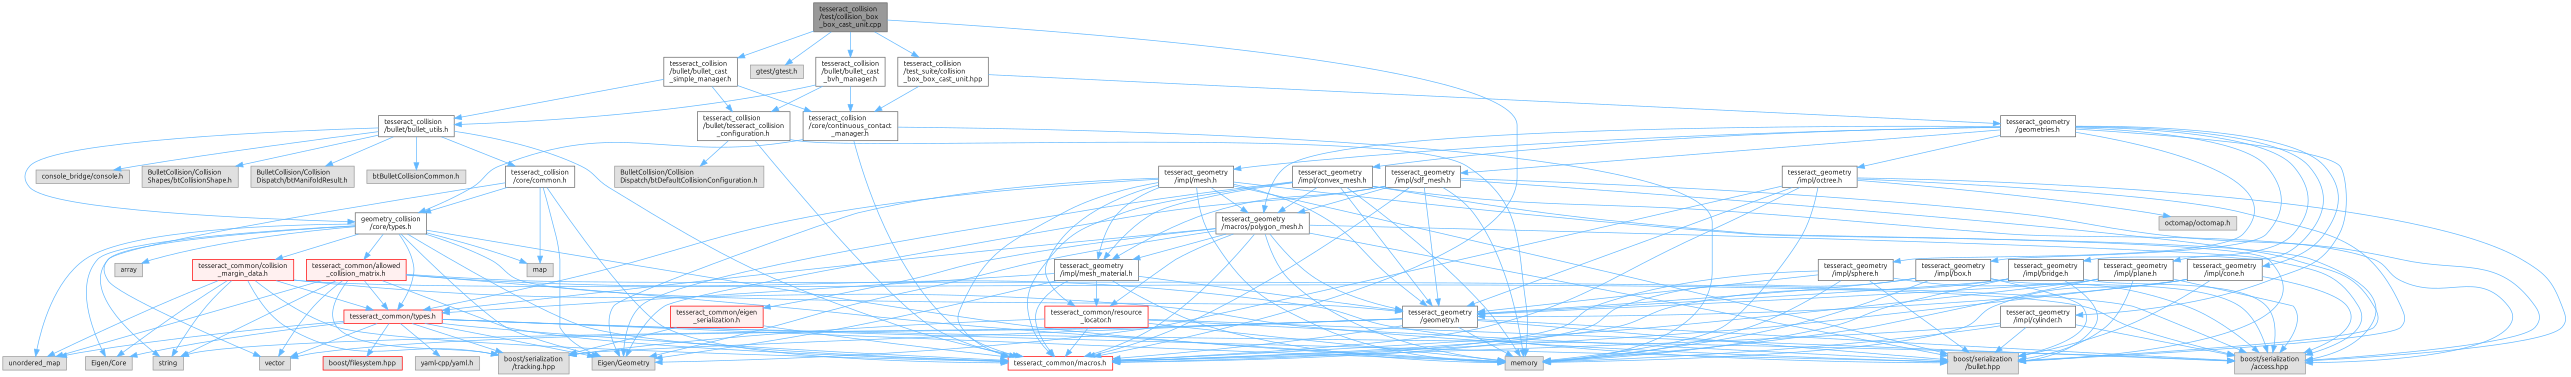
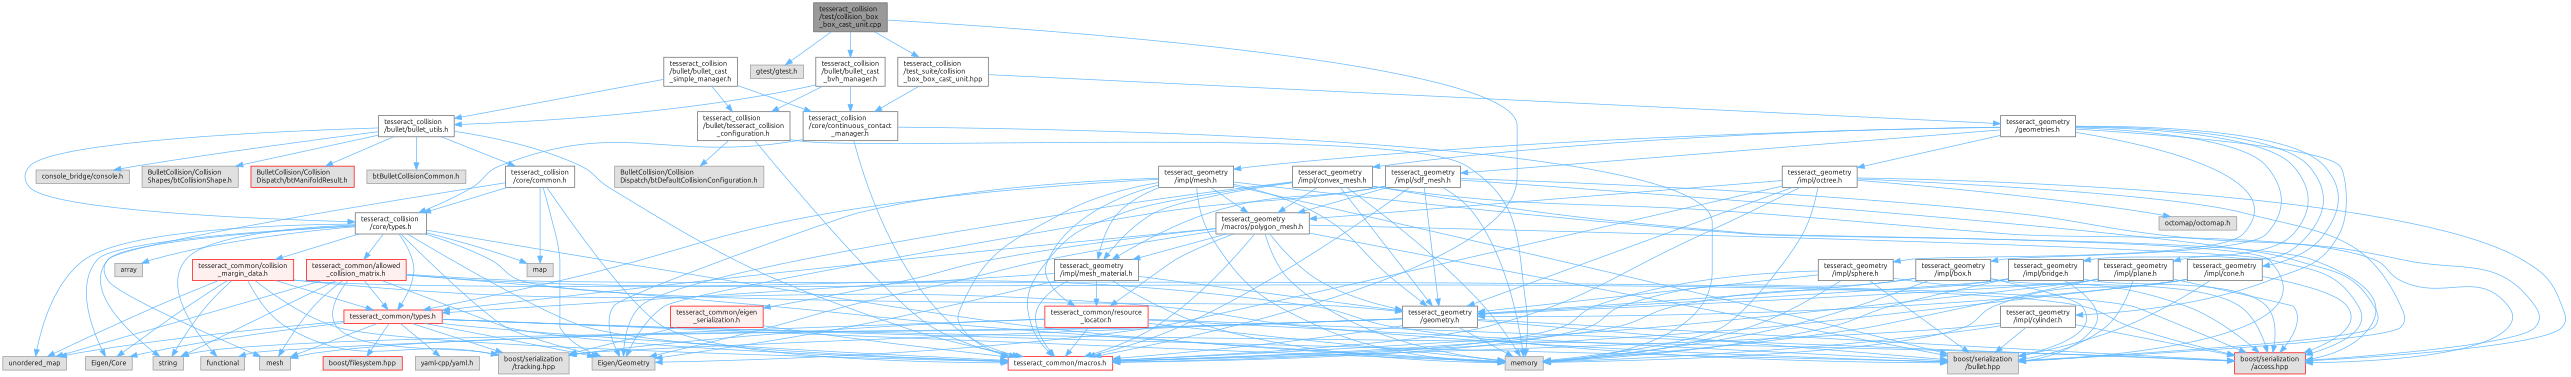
  digraph {
    fontname=Ubuntu
    node [color=grey40 fillcolor=white fontname=Ubuntu fontsize=10 shape=box style=filled]
    edge [color=steelblue1 fontname=Ubuntu fontsize=10 labelfontname=Helvetica labelfontsize=10 style=solid]
    n1 [color=gray40 fillcolor=grey60 fontcolor=black height=0.2 label="tesseract_collision\l/test/collision_box\l_box_cast_unit.cpp" width=0.4]
    n2 [color=red height=0.2 label="tesseract_common/macros.h" width=0.4]
    n3 [color=grey60 fillcolor="#E0E0E0" height=0.2 label="gtest/gtest.h" width=0.4]
    n4 [height=0.2 label="tesseract_collision\l/bullet/bullet_cast\l_simple_manager.h" width=0.4]
    n5 [height=0.2 label="tesseract_collision\l/bullet/bullet_cast\l_bvh_manager.h" width=0.4]
    n6 [height=0.2 label="tesseract_collision\l/test_suite/collision\l_box_box_cast_unit.hpp" width=0.4]
    n7 [height=0.2 label="tesseract_collision\l/bullet/bullet_utils.h" width=0.4]
    n8 [height=0.2 label="tesseract_collision\l/core/continuous_contact\l_manager.h" width=0.4]
    n9 [height=0.2 label="tesseract_collision\l/bullet/tesseract_collision\l_configuration.h" width=0.4]
    n10 [height=0.2 label="tesseract_geometry\l/geometries.h" width=0.4]
    n11 [color=grey60 fillcolor="#E0E0E0" height=0.2 label="BulletCollision/Collision\lShapes/btCollisionShape.h" width=0.4]
-   n12 [color=grey60 fillcolor="#E0E0E0" height=0.2 label="BulletCollision/Collision\lDispatch/btManifoldResult.h" width=0.4]
+   n12 [color=red fillcolor="#E0E0E0" height=0.2 label="BulletCollision/Collision\lDispatch/btManifoldResult.h" width=0.4]
    n13 [color=grey60 fillcolor="#E0E0E0" height=0.2 label="btBulletCollisionCommon.h" width=0.4]
    n14 [color=grey60 fillcolor="#E0E0E0" height=0.2 label="console_bridge/console.h" width=0.4]
-   n15 [height=0.2 label="geometry_collision\l/core/types.h" width=0.4]
+   n15 [height=0.2 label="tesseract_collision\l/core/types.h" width=0.4]
    n16 [height=0.2 label="tesseract_collision\l/core/common.h" width=0.4]
    n17 [color=grey60 fillcolor="#E0E0E0" height=0.2 label=memory width=0.4]
    n18 [color=grey60 fillcolor="#E0E0E0" height=0.2 label="BulletCollision/Collision\lDispatch/btDefaultCollisionConfiguration.h" width=0.4]
    n19 [color=grey60 fillcolor="#E0E0E0" height=0.2 label="Eigen/Core" width=0.4]
    n20 [color=grey60 fillcolor="#E0E0E0" height=0.2 label="Eigen/Geometry" width=0.4]
    n21 [color=grey60 fillcolor="#E0E0E0" height=0.2 label=map width=0.4]
    n22 [color=grey60 fillcolor="#E0E0E0" height=0.2 label=array width=0.4]
    n23 [color=grey60 fillcolor="#E0E0E0" height=0.2 label=unordered_map width=0.4]
+   n24 [color=grey60 fillcolor="#E0E0E0" height=0.2 label=functional width=0.4]
    n25 [height=0.2 label="tesseract_geometry\l/geometry.h" width=0.4]
    n26 [color=red fillcolor="#FFF0F0" height=0.2 label="tesseract_common/types.h" width=0.4]
    n27 [color=red fillcolor="#FFF0F0" height=0.2 label="tesseract_common/collision\l_margin_data.h" width=0.4]
    n28 [color=red fillcolor="#FFF0F0" height=0.2 label="tesseract_common/allowed\l_collision_matrix.h" width=0.4]
    n29 [color=grey60 fillcolor="#E0E0E0" height=0.2 label=string width=0.4]
-   n30 [color=grey60 fillcolor="#E0E0E0" height=0.2 label=vector width=0.4]
-   n31 [color=grey60 fillcolor="#E0E0E0" height=0.2 label="boost/serialization\l/access.hpp" width=0.4]
+   n30 [color=grey60 fillcolor="#E0E0E0" height=0.2 label=mesh width=0.4]
+   n31 [color=red fillcolor="#E0E0E0" height=0.2 label="boost/serialization\l/access.hpp" width=0.4]
    n32 [color=grey60 fillcolor="#E0E0E0" height=0.2 label="boost/serialization\l/bullet.hpp" width=0.4]
    n33 [color=grey60 fillcolor="#E0E0E0" height=0.2 label="boost/serialization\l/tracking.hpp" width=0.4]
    n34 [color=red fillcolor="#E0E0E0" height=0.2 label="boost/filesystem.hpp" width=0.4]
    n35 [color=grey60 fillcolor="#E0E0E0" height=0.2 label="yaml-cpp/yaml.h" width=0.4]
    n36 [height=0.2 label="tesseract_geometry\l/impl/box.h" width=0.4]
    n37 [height=0.2 label="tesseract_geometry\l/impl/bridge.h" width=0.4]
    n38 [height=0.2 label="tesseract_geometry\l/impl/cone.h" width=0.4]
    n39 [height=0.2 label="tesseract_geometry\l/impl/convex_mesh.h" width=0.4]
    n40 [height=0.2 label="tesseract_geometry\l/macros/polygon_mesh.h" width=0.4]
    n41 [height=0.2 label="tesseract_geometry\l/impl/cylinder.h" width=0.4]
    n42 [height=0.2 label="tesseract_geometry\l/impl/mesh.h" width=0.4]
    n43 [height=0.2 label="tesseract_geometry\l/impl/octree.h" width=0.4]
    n44 [height=0.2 label="tesseract_geometry\l/impl/plane.h" width=0.4]
    n45 [height=0.2 label="tesseract_geometry\l/impl/sdf_mesh.h" width=0.4]
    n46 [height=0.2 label="tesseract_geometry\l/impl/sphere.h" width=0.4]
    n47 [height=0.2 label="tesseract_geometry\l/impl/mesh_material.h" width=0.4]
    n48 [color=red height=0.2 label="tesseract_common/resource\l_locator.h" width=0.4]
    n49 [color=red fillcolor="#FFF0F0" height=0.2 label="tesseract_common/eigen\l_serialization.h" width=0.4]
    n50 [color=grey60 fillcolor="#E0E0E0" height=0.2 label="octomap/octomap.h" width=0.4]
    n1 -> n2
    n1 -> n3
-   n1 -> n4
    n1 -> n5
    n1 -> n6
    n4 -> n7
    n4 -> n8
    n4 -> n9
    n5 -> n7
    n5 -> n8
    n5 -> n9
    n6 -> n8
    n6 -> n10
    n7 -> n2
    n7 -> n11
    n7 -> n12
    n7 -> n13
    n7 -> n14
    n7 -> n15
    n7 -> n16
    n8 -> n2
    n8 -> n15
    n8 -> n17
    n9 -> n2
    n9 -> n17
    n9 -> n18
    n10 -> n36
    n10 -> n37
    n10 -> n38
    n10 -> n39
-   n10 -> n40
+   n43 -> n40
    n10 -> n41
    n10 -> n42
    n10 -> n43
    n10 -> n44
    n10 -> n45
    n10 -> n46
    n15 -> n2
    n15 -> n17
    n15 -> n19
    n15 -> n20
    n15 -> n21
    n15 -> n22
    n15 -> n23
+   n15 -> n24
    n15 -> n25
    n15 -> n26
    n15 -> n27
    n15 -> n28
    n15 -> n29
    n16 -> n2
    n16 -> n15
    n16 -> n20
    n16 -> n21
    n16 -> n30
    n25 -> n2
    n25 -> n17
    n25 -> n29
    n25 -> n30
    n25 -> n31
    n25 -> n32
    n25 -> n33
    n26 -> n2
    n26 -> n17
    n26 -> n19
    n26 -> n20
    n26 -> n23
    n26 -> n30
    n26 -> n31
    n26 -> n32
    n26 -> n33
    n26 -> n34
    n26 -> n35
    n27 -> n2
    n27 -> n19
    n27 -> n23
    n27 -> n26
    n27 -> n29
    n27 -> n31
    n27 -> n32
    n27 -> n33
    n28 -> n2
    n28 -> n17
    n28 -> n23
    n28 -> n26
    n28 -> n29
    n28 -> n30
    n28 -> n31
    n28 -> n32
    n28 -> n33
    n36 -> n2
    n36 -> n17
    n36 -> n25
    n36 -> n31
    n36 -> n32
    n37 -> n2
    n37 -> n17
    n37 -> n25
    n37 -> n31
    n37 -> n32
    n38 -> n2
    n38 -> n17
    n38 -> n25
    n38 -> n31
    n38 -> n32
    n39 -> n2
    n39 -> n17
    n39 -> n20
    n39 -> n25
    n39 -> n31
    n39 -> n32
    n39 -> n40
    n39 -> n47
    n40 -> n2
    n40 -> n17
    n40 -> n20
    n40 -> n25
    n40 -> n26
    n40 -> n31
    n40 -> n32
    n40 -> n47
    n40 -> n48
    n40 -> n49
    n41 -> n2
    n41 -> n17
    n41 -> n31
    n41 -> n32
    n42 -> n2
    n42 -> n17
    n42 -> n20
    n42 -> n25
    n42 -> n26
    n42 -> n31
    n42 -> n32
    n42 -> n40
    n42 -> n47
    n42 -> n48
    n43 -> n2
    n43 -> n17
    n43 -> n20
    n43 -> n25
    n43 -> n31
    n43 -> n32
    n43 -> n50
    n44 -> n2
    n44 -> n17
    n44 -> n25
    n44 -> n31
    n44 -> n32
    n45 -> n2
    n45 -> n17
    n45 -> n20
    n45 -> n25
    n45 -> n31
    n45 -> n32
    n45 -> n40
    n45 -> n47
    n46 -> n2
    n46 -> n17
    n46 -> n25
    n46 -> n31
    n46 -> n32
    n47 -> n2
    n47 -> n17
    n47 -> n20
    n47 -> n25
    n47 -> n26
    n47 -> n48
    n48 -> n2
    n48 -> n17
+   n48 -> n24
    n48 -> n31
    n48 -> n32
    n48 -> n33
    n49 -> n2
    n49 -> n33
  }
